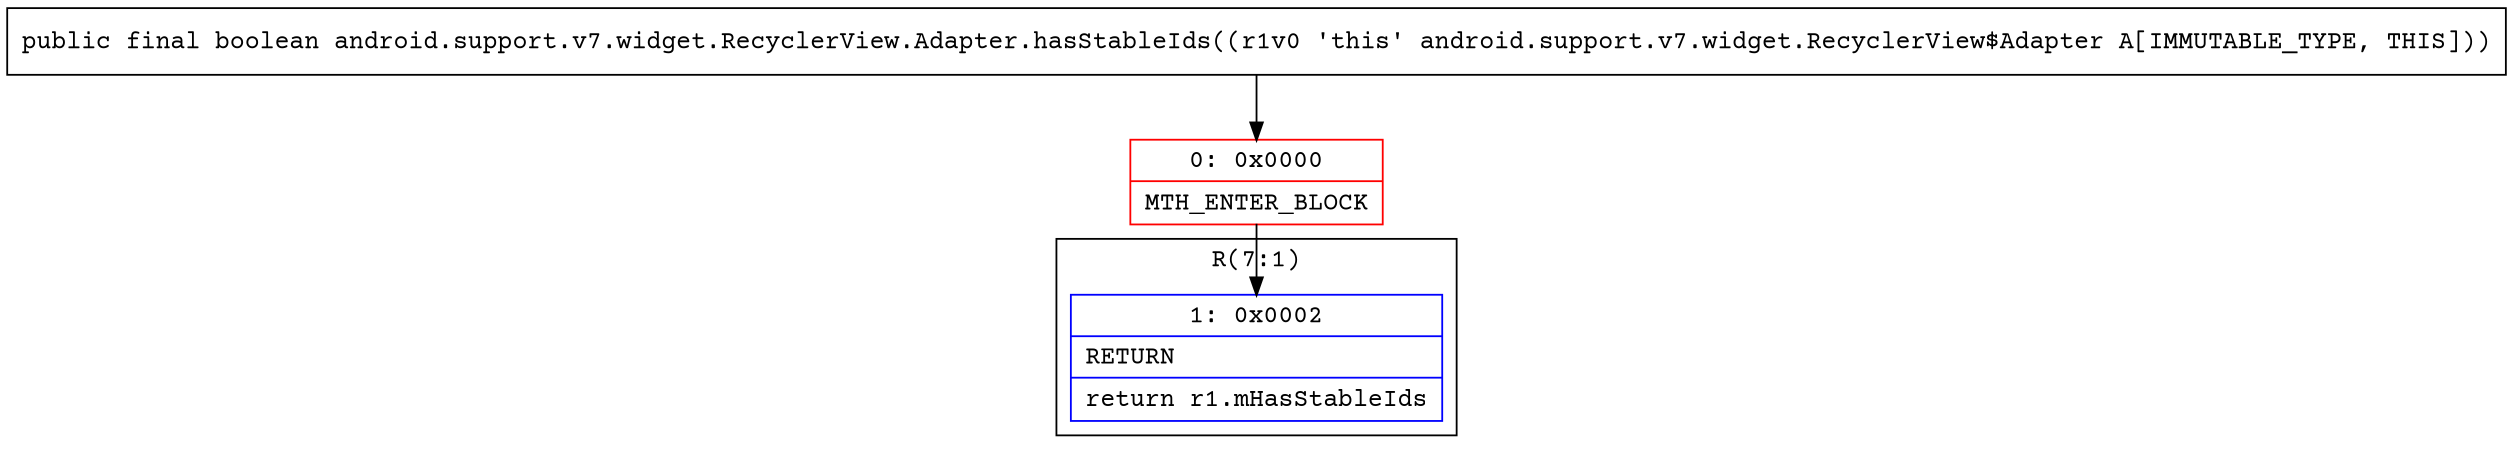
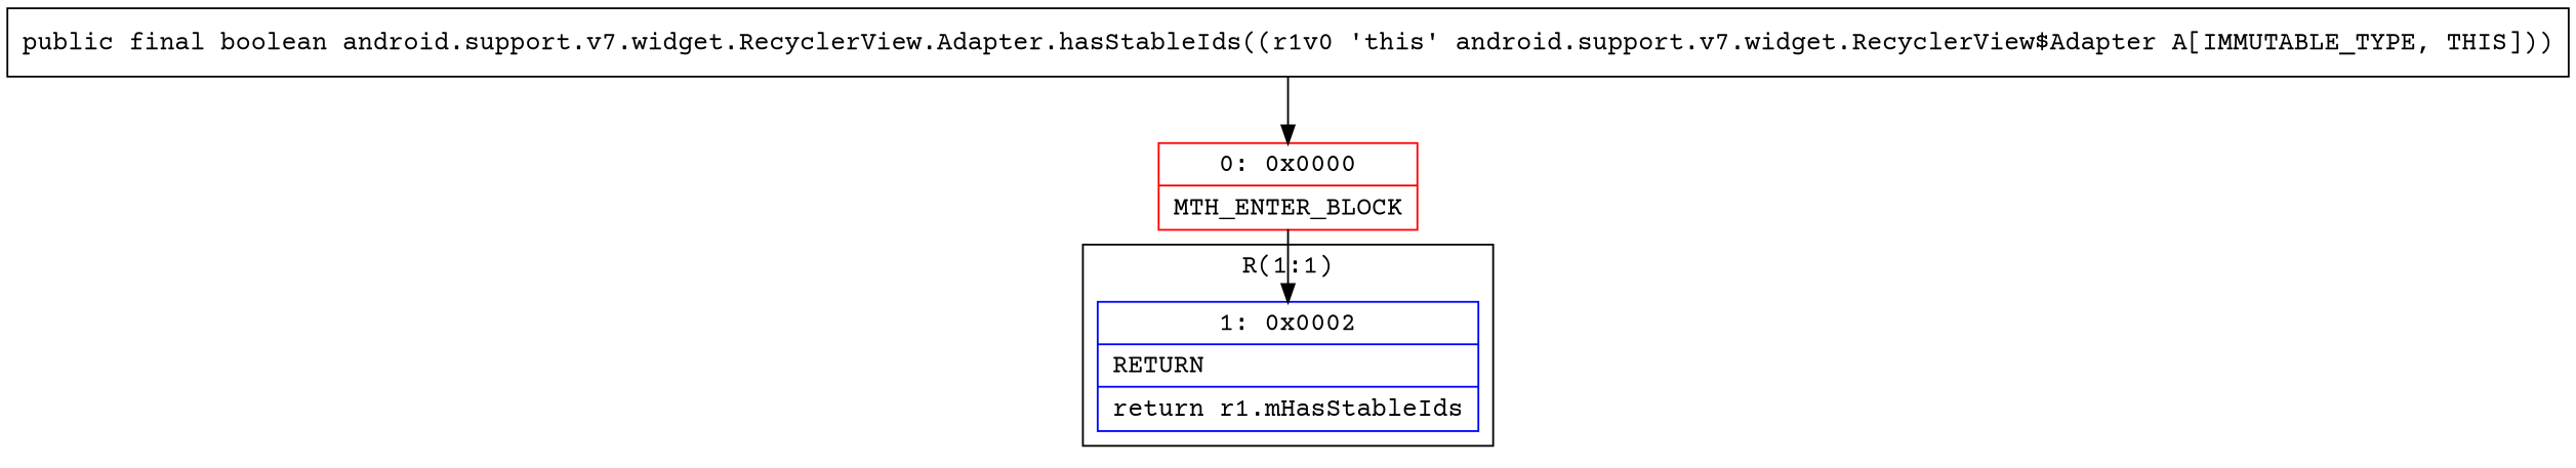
  digraph {
    fontname="Courier Prime"
    node [shape=record fontname="Courier Prime"]
    edge [fontname="Courier Prime"]
    n1 [color=blue label="{1\:\ 0x0002|RETURN\l|return r1.mHasStableIds\l}"]
    n2 [color=red label="{0\:\ 0x0000|MTH_ENTER_BLOCK\l}"]
    n3 [label="{public final boolean android.support.v7.widget.RecyclerView.Adapter.hasStableIds((r1v0 'this' android.support.v7.widget.RecyclerView$Adapter A[IMMUTABLE_TYPE, THIS])) }"]
    subgraph cluster_1 {
-     label="R(7:1)"
+     label="R(1:1)"
      n1
    }
    n2 -> n1
    n3 -> n2
  }
